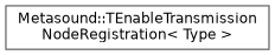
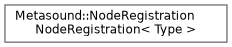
  digraph {
    rankdir=LR
-   n1 [color=grey40 fillcolor=white fontname=Helvetica fontsize=10 height=0.2 label="Metasound::TEnableTransmission\lNodeRegistration\< Type \>" shape=box style=filled width=0.4]
+   n1 [color=grey40 fillcolor=white fontname=Helvetica fontsize=10 height=0.2 label="Metasound::NodeRegistration\lNodeRegistration\< Type \>" shape=box style=filled width=0.4]
  }
